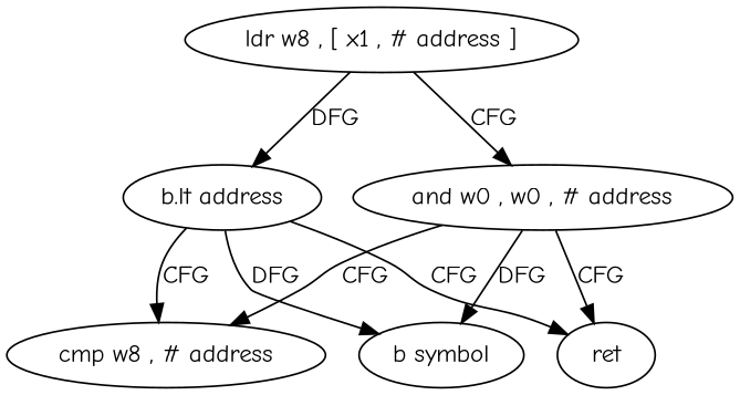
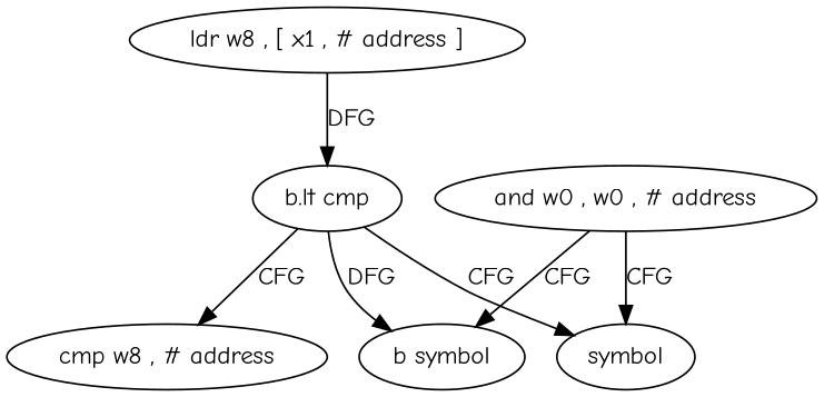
  digraph {
    fontname="Comic Neue"
    node [fontname="Comic Neue"]
    edge [fontname="Comic Neue"]
    n1 [label="ldr w8 , [ x1 , # address ]"]
    n2 [label="and w0 , w0 , # address"]
-   n3 [label="b.lt address"]
+   n3 [label="b.lt cmp"]
    n4 [label="cmp w8 , # address"]
-   n5 [label=ret]
+   n5 [label=symbol]
    n6 [label="b symbol"]
-   n1 -> n2 [label=CFG]
    n1 -> n3 [label=DFG]
-   n2 -> n4 [label=CFG]
    n2 -> n5 [label=CFG]
-   n2 -> n6 [label=DFG]
+   n2 -> n6 [label=CFG]
    n3 -> n4 [label=CFG]
    n3 -> n5 [label=CFG]
    n3 -> n6 [label=DFG]
  }
